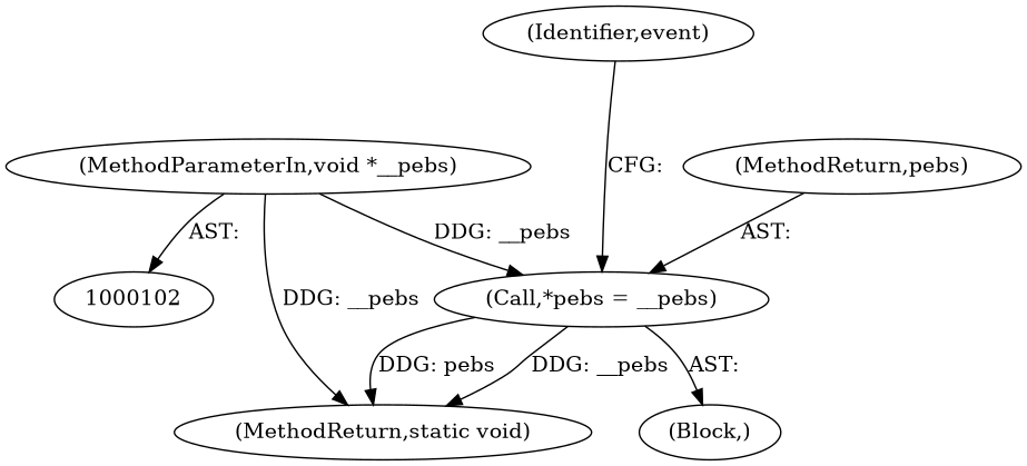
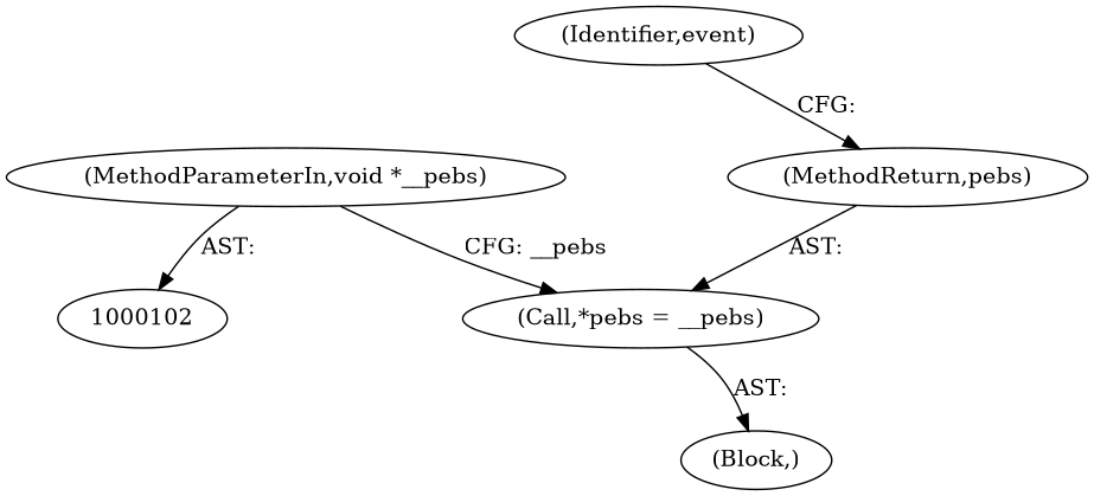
  digraph {
    n1 [label="(Call,*pebs = __pebs)"]
-   n2 [label="(MethodReturn,static void)"]
    n3 [label="(Block,)"]
    n4 [label="(MethodParameterIn,void *__pebs)"]
    1000102
    n6 [label="(Identifier,event)"]
    n7 [label="(MethodReturn,pebs)"]
-   n1 -> n2 [label="DDG: __pebs"]
-   n1 -> n2 [label="DDG: pebs"]
    n1 -> n3 [label="AST: "]
-   n4 -> n1 [label="DDG: __pebs"]
-   n4 -> n2 [label="DDG: __pebs"]
+   n4 -> n1 [label="CFG: __pebs"]
    n4 -> 1000102 [label="AST: "]
-   n6 -> n1 [label="CFG: "]
+   n6 -> n7 [label="CFG: "]
    n7 -> n1 [label="AST: "]
  }
